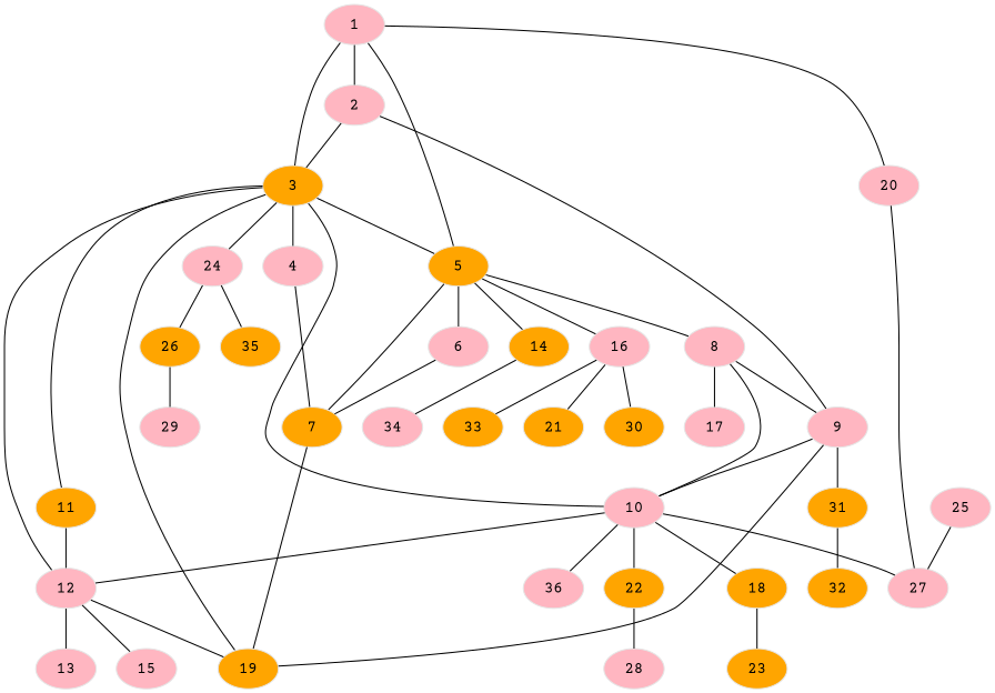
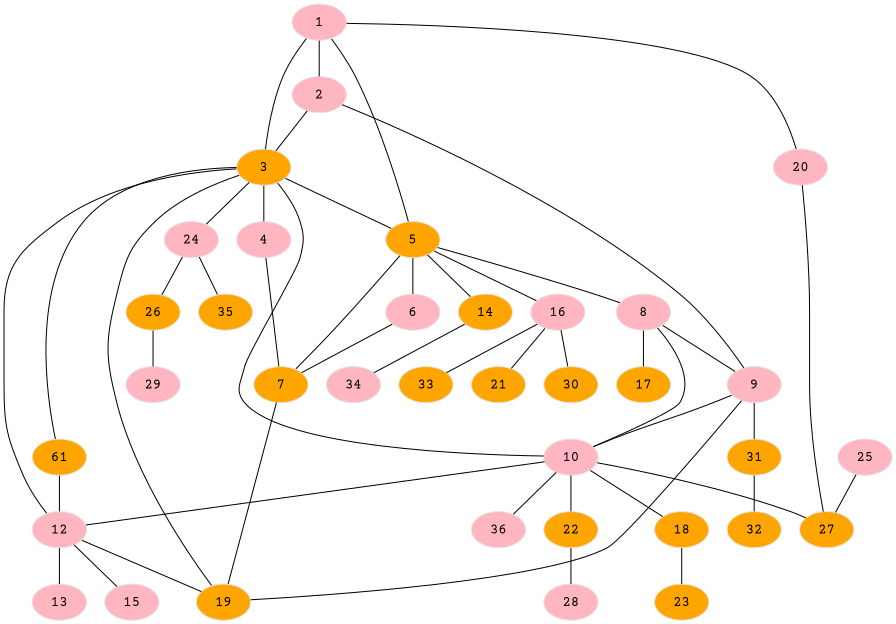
  graph {
    fontname="Courier Prime"
    node [color=gray90 fillcolor=lightpink fontname="Courier Prime" style=filled]
    edge [fontname="Courier Prime" weight=1.0]
    1
    2
    3 [fillcolor=orange]
    5 [fillcolor=orange]
    20
    9
    4
    10
-   11 [fillcolor=orange]
+   11 [fillcolor=orange label=61]
    12
    19 [fillcolor=orange]
    24
    7 [fillcolor=orange]
    6
    8
    14 [fillcolor=orange]
    16
-   27
+   27 [fillcolor=orange]
    31 [fillcolor=orange]
    18 [fillcolor=orange]
    22 [fillcolor=orange]
    36
    13
    15
    26 [fillcolor=orange]
    35 [fillcolor=orange]
-   17
+   17 [fillcolor=orange]
    34
    21 [fillcolor=orange]
    30 [fillcolor=orange]
    33 [fillcolor=orange]
    32 [fillcolor=orange]
    23 [fillcolor=orange]
    28
    25
    29
    1 -- 2
    1 -- 3 [weight=2.0]
    1 -- 5
    1 -- 20
    2 -- 3 [weight=2.0]
    2 -- 9
    3 -- 5
    3 -- 4 [weight=6.0]
    3 -- 10
    3 -- 11
    3 -- 12
    3 -- 19
    3 -- 24
    5 -- 7
    5 -- 6 [weight=4.0]
    5 -- 8
    5 -- 14
    5 -- 16
    20 -- 27
    9 -- 10
    9 -- 19
    9 -- 31
    4 -- 7
    10 -- 12
    10 -- 27
    10 -- 18
    10 -- 22
    10 -- 36
    11 -- 12
    12 -- 19
    12 -- 13 [weight=2.0]
    12 -- 15
    24 -- 26
    24 -- 35
    7 -- 19
    6 -- 7
    8 -- 9
    8 -- 10
    8 -- 17 [weight=2.0]
    14 -- 34
    16 -- 21
    16 -- 30
    16 -- 33
    31 -- 32 [weight=2.0]
    18 -- 23
    22 -- 28 [weight=2.0]
    26 -- 29
    25 -- 27
  }
